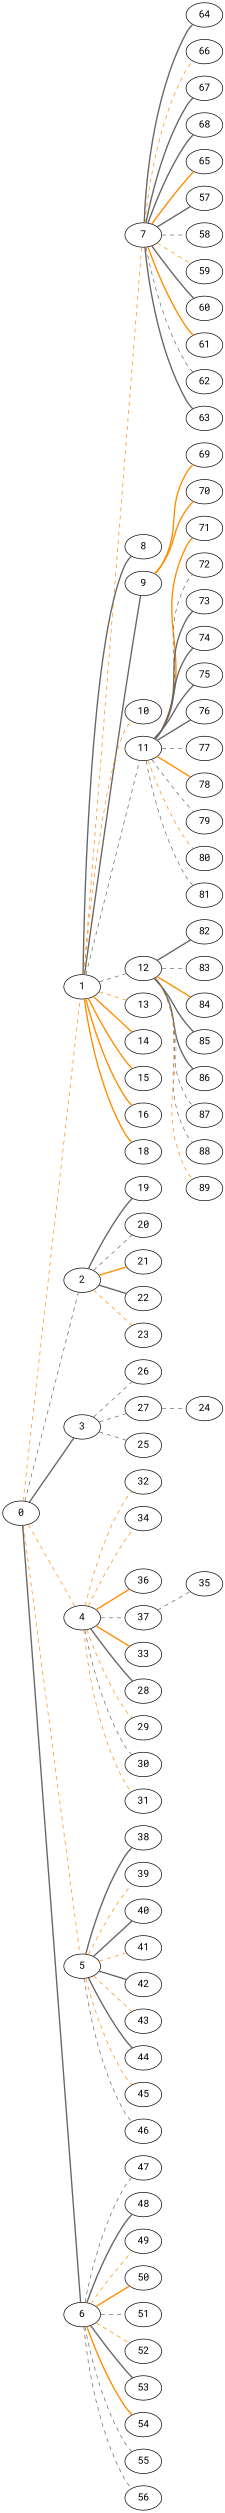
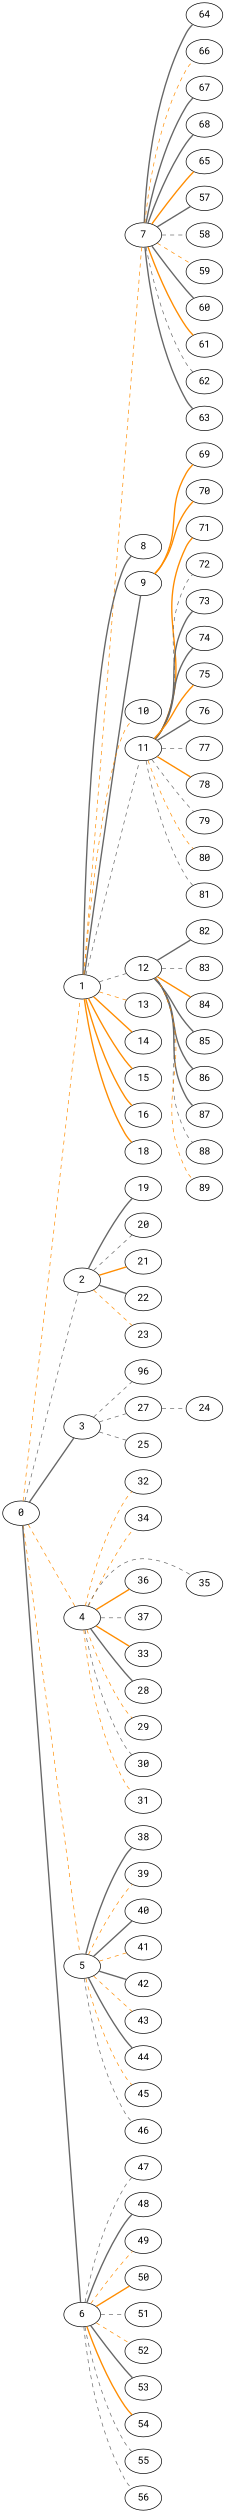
  graph {
    fontname="Roboto Mono"
    rankdir=LR
    node [fontname="Roboto Mono"]
    edge [color=gray40 fontname="Roboto Mono" style=dashed]
    0
    1
    2
    3
    4
    5
    6
    7
    8
    9
    10
    11
    12
    13
    14
    15
    16
    18
    19
    20
    21
    22
    23
-   26
+   26 [label=96]
    27
    25
    32
    34
    35
    36
    37
    33
    28
    29
    30
    31
    38
    39
    40
    41
    42
    43
    44
    45
    46
    47
    48
    49
    50
    51
    52
    53
    54
    55
    56
    64
    66
    67
    68
    65
    57
    58
    59
    60
    61
    62
    63
    69
    70
    71
    72
    73
    74
    75
    76
    77
    78
    79
    80
    81
    82
    83
    84
    85
    86
    87
    88
    89
    24
    0 -- 1 [color=darkorange]
    0 -- 2
    0 -- 3 [style=bold]
    0 -- 4 [color=darkorange]
    0 -- 5 [color=darkorange]
    0 -- 6 [style=bold]
    1 -- 7 [color=darkorange]
    1 -- 8 [style=bold]
    1 -- 9 [style=bold]
    1 -- 10 [color=darkorange]
    1 -- 11
    1 -- 12
    1 -- 13 [color=darkorange]
    1 -- 14 [color=darkorange style=bold]
    1 -- 15 [color=darkorange style=bold]
    1 -- 16 [color=darkorange style=bold]
    1 -- 18 [color=darkorange style=bold]
    2 -- 19 [style=bold]
    2 -- 20
    2 -- 21 [color=darkorange style=bold]
    2 -- 22 [style=bold]
    2 -- 23 [color=darkorange]
    3 -- 26
    3 -- 27
    3 -- 25
    4 -- 32 [color=darkorange]
    4 -- 34 [color=darkorange]
-   37 -- 35
+   4 -- 35
    4 -- 36 [color=darkorange style=bold]
    4 -- 37
    4 -- 33 [color=darkorange style=bold]
    4 -- 28 [style=bold]
    4 -- 29 [color=darkorange]
    4 -- 30
    4 -- 31 [color=darkorange]
    5 -- 38 [style=bold]
    5 -- 39 [color=darkorange]
    5 -- 40 [style=bold]
    5 -- 41 [color=darkorange]
    5 -- 42 [style=bold]
    5 -- 43 [color=darkorange]
    5 -- 44 [style=bold]
    5 -- 45 [color=darkorange]
    5 -- 46
    6 -- 47
    6 -- 48 [style=bold]
    6 -- 49 [color=darkorange]
    6 -- 50 [color=darkorange style=bold]
    6 -- 51
    6 -- 52 [color=darkorange]
    6 -- 53 [style=bold]
    6 -- 54 [color=darkorange style=bold]
    6 -- 55
    6 -- 56
    7 -- 64 [style=bold]
    7 -- 66 [color=darkorange]
    7 -- 67 [style=bold]
    7 -- 68 [style=bold]
    7 -- 65 [color=darkorange style=bold]
    7 -- 57 [style=bold]
    7 -- 58
    7 -- 59 [color=darkorange]
    7 -- 60 [style=bold]
    7 -- 61 [color=darkorange style=bold]
    7 -- 62
    7 -- 63 [style=bold]
    9 -- 69 [color=darkorange style=bold]
    9 -- 70 [color=darkorange style=bold]
    11 -- 71 [color=darkorange style=bold]
    11 -- 72
    11 -- 73 [style=bold]
    11 -- 74 [style=bold]
-   11 -- 75 [style=bold]
+   11 -- 75 [color=darkorange style=bold]
    11 -- 76 [style=bold]
    11 -- 77
    11 -- 78 [color=darkorange style=bold]
    11 -- 79
    11 -- 80 [color=darkorange]
    11 -- 81
    12 -- 82 [style=bold]
    12 -- 83
    12 -- 84 [color=darkorange style=bold]
    12 -- 85 [style=bold]
    12 -- 86 [style=bold]
-   12 -- 87
+   12 -- 87 [style=bold]
    12 -- 88
    12 -- 89 [color=darkorange]
    27 -- 24
  }
